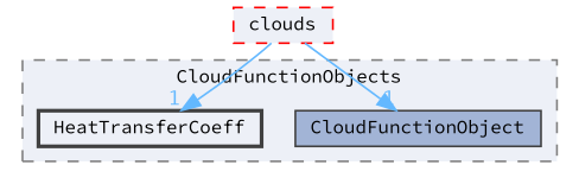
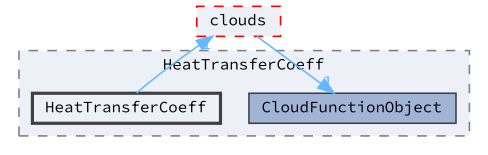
  digraph {
    compound=true
    fontname="Source Code Pro"
    node [color=grey25 fillcolor="#edf0f7" fontname="Source Code Pro" fontsize=10 shape=box]
    edge [color=steelblue1 fontcolor=steelblue1 fontname="Source Code Pro" fontsize=10 headlabel=1 labeldistance=1.5 labelfontname=Helvetica labelfontsize=10]
    n1 [fillcolor="#a2b4d6" height=0.2 label=CloudFunctionObject style=filled width=0.4]
    n2 [height=0.2 label=HeatTransferCoeff style="filled,bold" width=0.4]
    n3 [color=red height=0.2 label=clouds style="filled,dashed" width=0.4]
    subgraph cluster_1 {
      bgcolor="#edf0f7"
      fontsize=10
-     label=CloudFunctionObjects
+     label=HeatTransferCoeff
      pencolor=grey50
      style="filled,dashed"
      n1
      n2
    }
-   n3 -> n2
+   n2 -> n3
    n3 -> n1
  }
